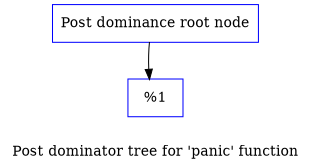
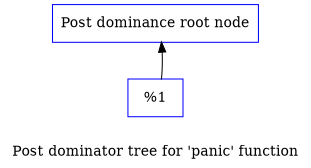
  digraph {
    label="Post dominator tree for 'panic' function"
    node [shape=record color=blue]
    n1 [label="{Post dominance root node}"]
    n2 [label="{%1}"]
-   n1 -> n2 [arrowhead=normal]
+   n2 -> n1 [arrowhead=normal]
  }
